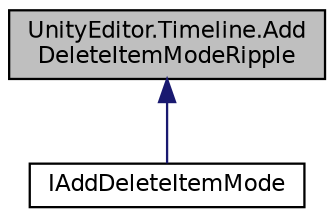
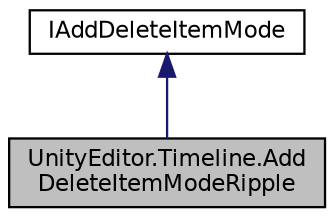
  digraph {
    node [color=black fontname=Helvetica fontsize=10 shape=record style=filled]
    n1 [fillcolor=grey75 fontcolor=black height=0.2 label="UnityEditor.Timeline.Add\lDeleteItemModeRipple" width=0.4]
    n2 [fillcolor=white height=0.2 label=IAddDeleteItemMode width=0.4]
-   n1 -> n2 [color=midnightblue dir=back fontname=Helvetica fontsize=10 labelfontname=Helvetica labelfontsize=10 style=solid]
+   n2 -> n1 [color=midnightblue dir=back fontname=Helvetica fontsize=10 labelfontname=Helvetica labelfontsize=10 style=solid]
  }
